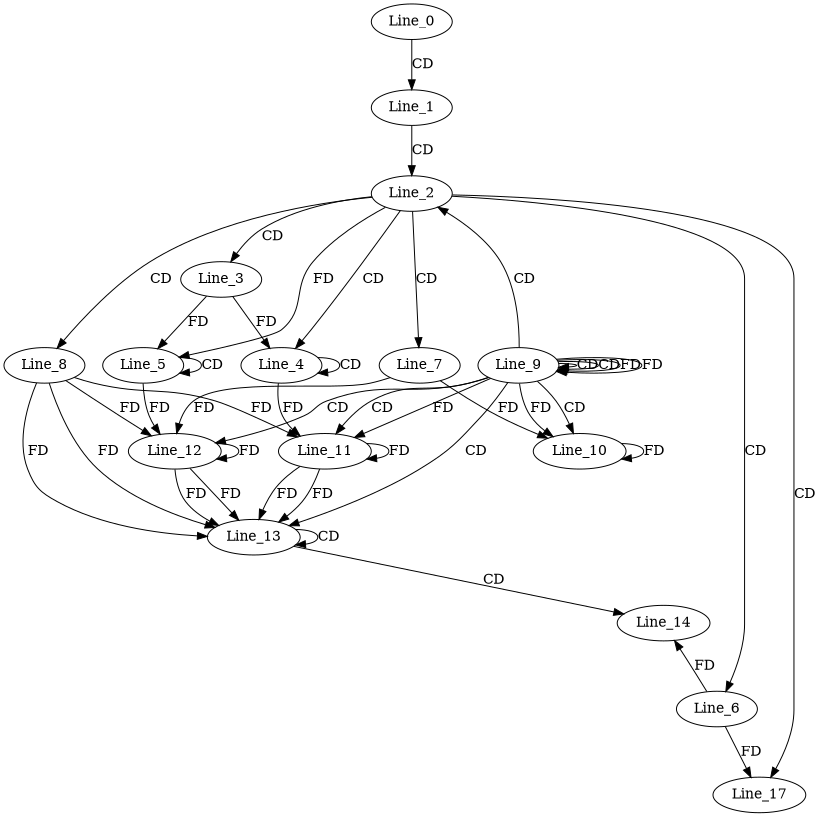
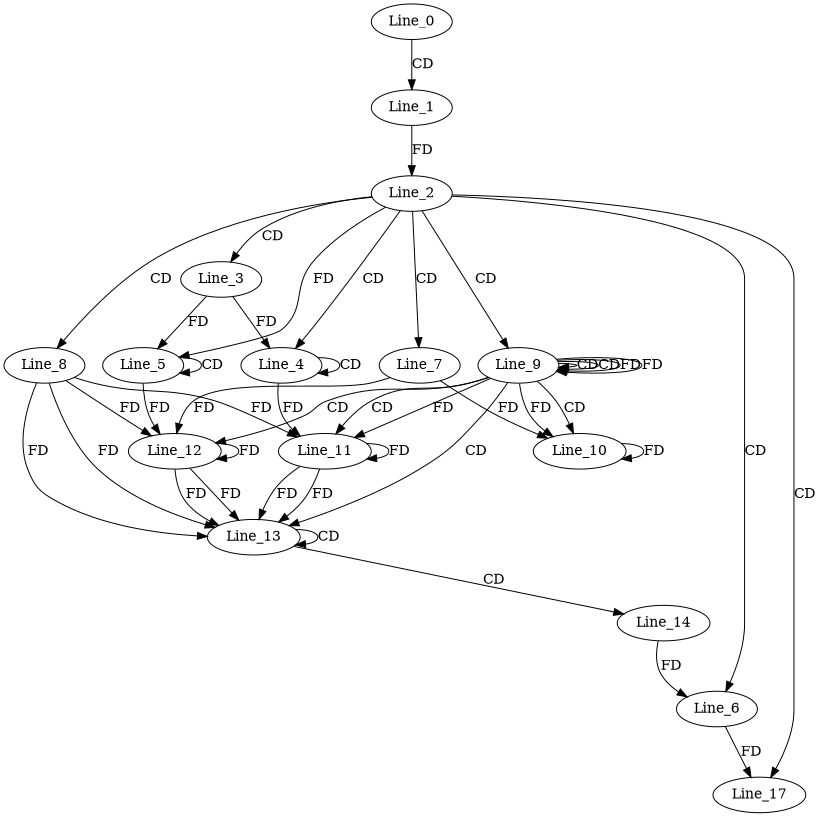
  digraph {
    Line_0
    Line_1
    Line_2
    Line_3
    Line_4
    Line_5
    Line_6
    Line_7
    Line_8
    Line_9
    Line_17
    Line_11
    Line_12
    Line_14
    Line_10
    Line_13
    Line_0 -> Line_1 [label=CD]
-   Line_1 -> Line_2 [label=CD]
+   Line_1 -> Line_2 [label=FD]
    Line_2 -> Line_3 [label=CD]
    Line_2 -> Line_4 [label=CD]
    Line_2 -> Line_5 [label=FD]
    Line_2 -> Line_6 [label=CD]
    Line_2 -> Line_7 [label=CD]
    Line_2 -> Line_8 [label=CD]
-   Line_9 -> Line_2 [label=CD]
+   Line_2 -> Line_9 [label=CD]
    Line_2 -> Line_17 [label=CD]
    Line_3 -> Line_4 [label=FD]
    Line_3 -> Line_5 [label=FD]
    Line_4 -> Line_4 [label=CD]
    Line_4 -> Line_11 [label=FD]
    Line_5 -> Line_5 [label=CD]
    Line_5 -> Line_12 [label=FD]
    Line_6 -> Line_17 [label=FD]
-   Line_6 -> Line_14 [label=FD]
+   Line_14 -> Line_6 [label=FD]
    Line_7 -> Line_12 [label=FD]
    Line_7 -> Line_10 [label=FD]
    Line_8 -> Line_11 [label=FD]
    Line_8 -> Line_12 [label=FD]
    Line_8 -> Line_13 [label=FD]
    Line_8 -> Line_13 [label=FD]
    Line_9 -> Line_9 [label=CD]
    Line_9 -> Line_9 [label=CD]
    Line_9 -> Line_9 [label=FD]
    Line_9 -> Line_9 [label=FD]
    Line_9 -> Line_11 [label=CD]
    Line_9 -> Line_11 [label=FD]
    Line_9 -> Line_12 [label=CD]
    Line_9 -> Line_10 [label=CD]
    Line_9 -> Line_10 [label=FD]
    Line_9 -> Line_13 [label=CD]
    Line_11 -> Line_11 [label=FD]
    Line_11 -> Line_13 [label=FD]
    Line_11 -> Line_13 [label=FD]
    Line_12 -> Line_12 [label=FD]
    Line_12 -> Line_13 [label=FD]
    Line_12 -> Line_13 [label=FD]
    Line_10 -> Line_10 [label=FD]
    Line_13 -> Line_14 [label=CD]
    Line_13 -> Line_13 [label=CD]
  }
